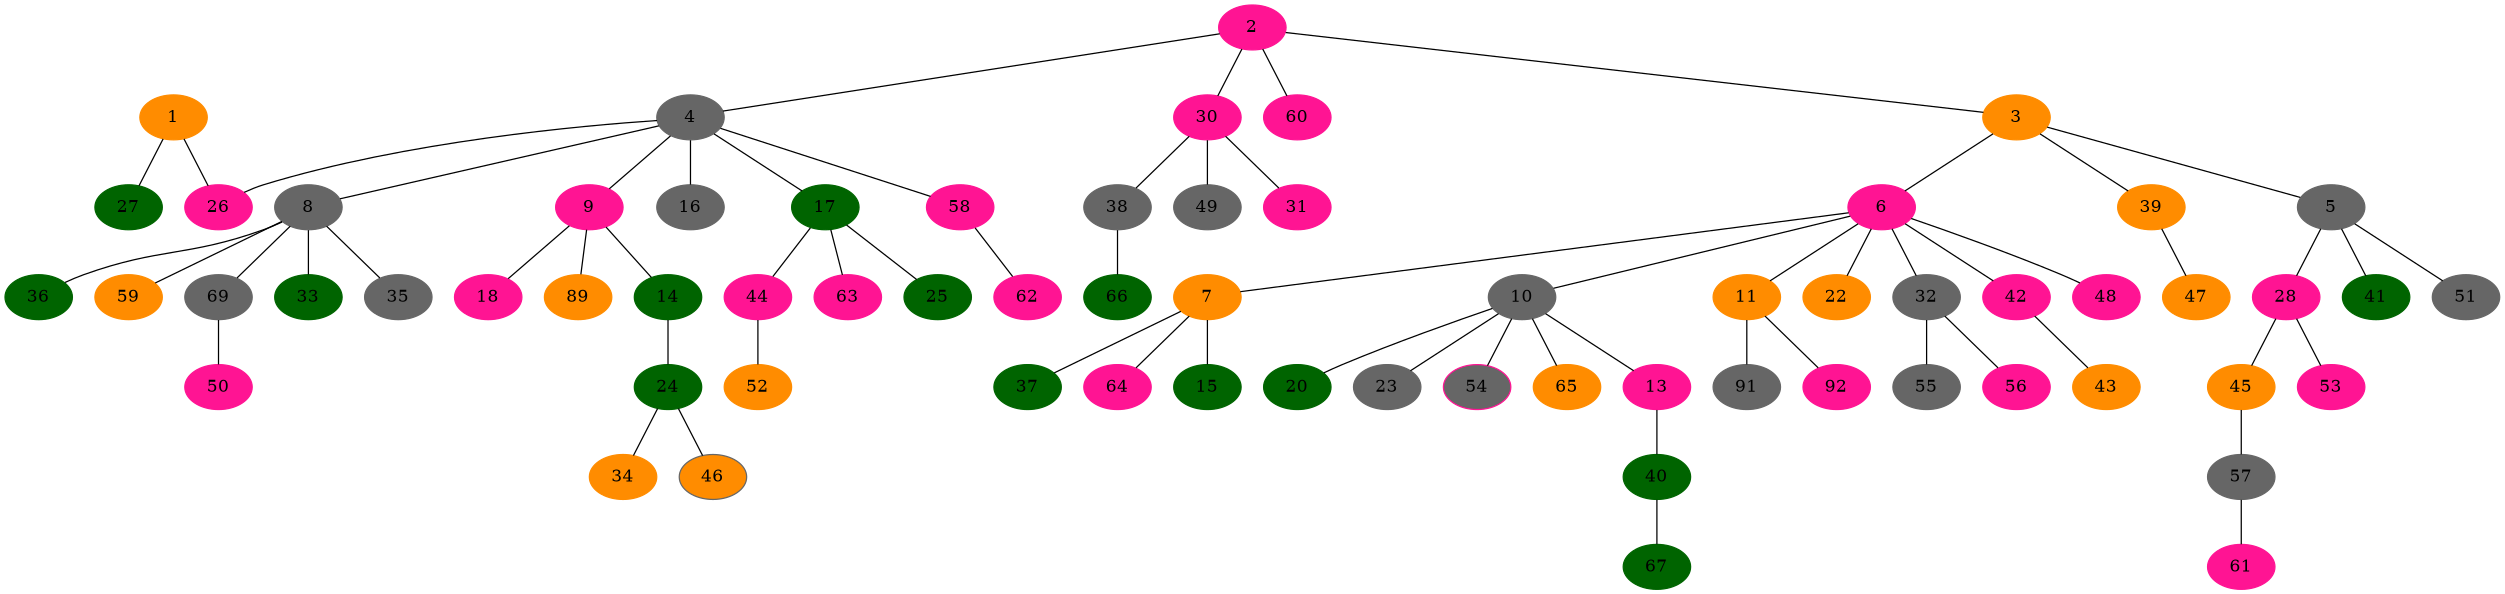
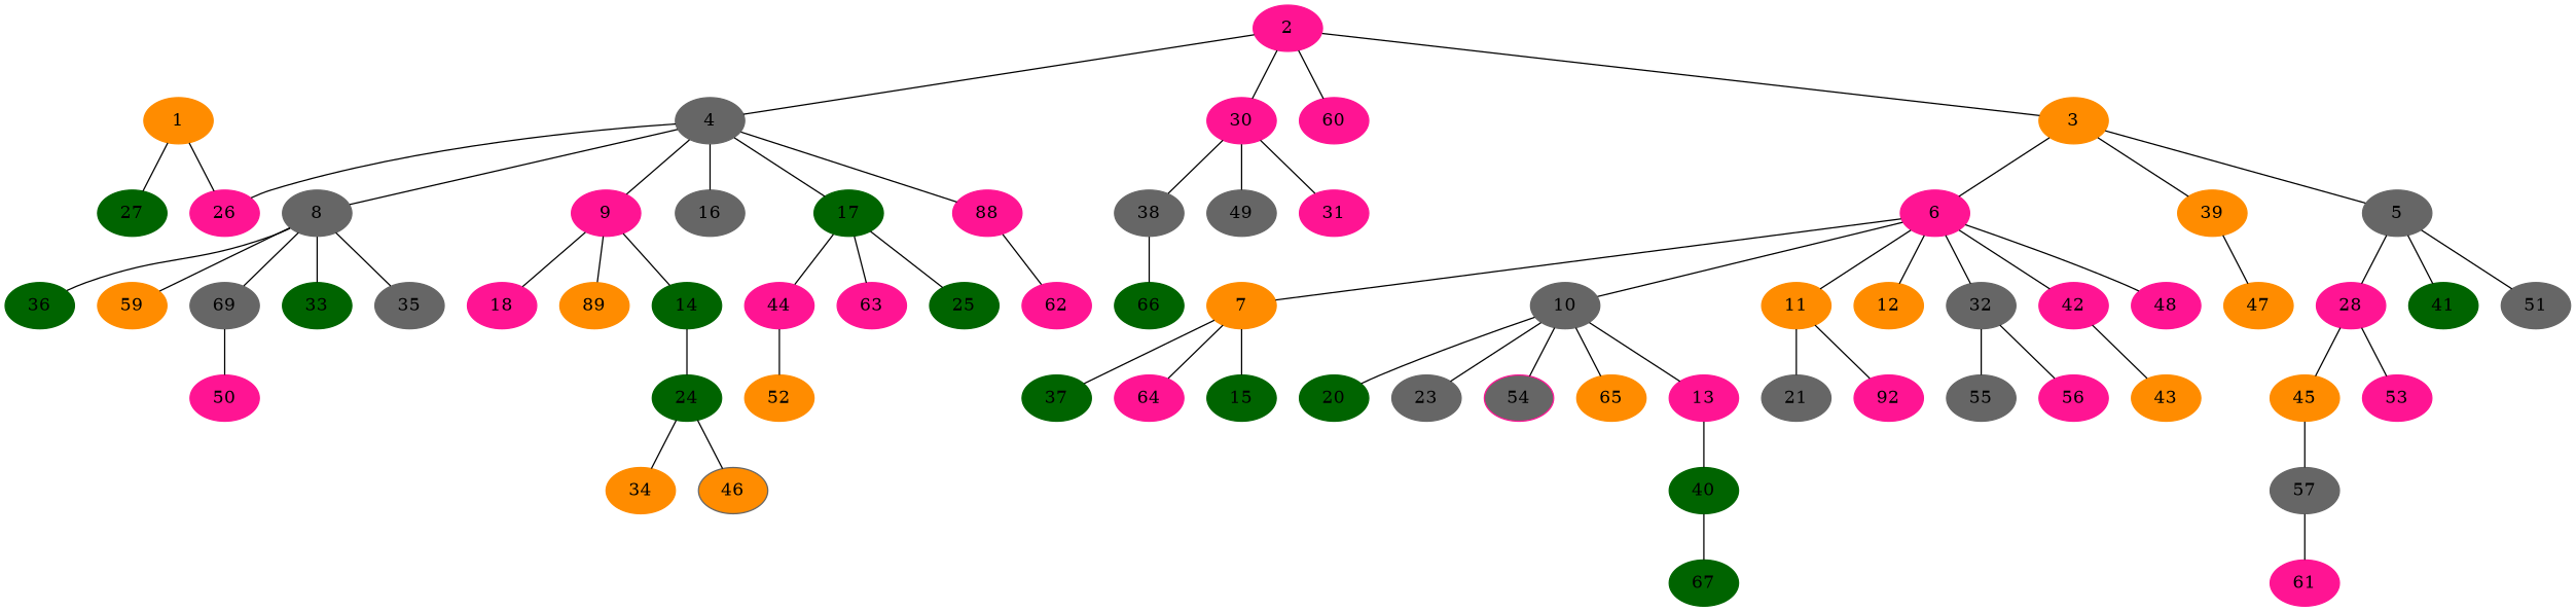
  graph {
    fontname="DejaVu Serif"
    node [color=deeppink fontname="DejaVu Serif" style=filled]
    edge [fontname="DejaVu Serif"]
    1 [color=darkorange]
    27 [color=darkgreen]
    26
    3 [color=darkorange]
    2
    4 [color=gray40]
    30
    60
    5 [color=gray40]
    6
    39 [color=darkorange]
    8 [color=gray40]
    9
    16 [color=gray40]
    17 [color=darkgreen]
-   58
+   58 [label=88]
    31
    38 [color=gray40]
    49 [color=gray40]
    28
    41 [color=darkgreen]
    51 [color=gray40]
    7 [color=darkorange]
    10 [color=gray40]
    11 [color=darkorange]
-   12 [color=darkorange label=22]
+   12 [color=darkorange]
    32 [color=gray40]
    42
    48
    47 [color=darkorange]
    n31 [color=gray40 label=69]
    33 [color=darkgreen]
    35 [color=gray40]
    36 [color=darkgreen]
    59 [color=darkorange]
    14 [color=darkgreen]
    18
    n38 [color=darkorange label=89]
    25 [color=darkgreen]
    44
    63
    62
    45 [color=darkorange]
    53
    15 [color=darkgreen]
    37 [color=darkgreen]
    64
    13
    20 [color=darkgreen]
    23 [color=gray40]
    54 [fillcolor=gray40]
    65 [color=darkorange]
-   21 [color=gray40 label=91]
+   21 [color=gray40]
    n54 [label=92]
    55 [color=gray40]
    56
    43 [color=darkorange]
    50
    24 [color=darkgreen]
    40 [color=darkgreen]
    67 [color=darkgreen]
    34 [color=darkorange]
    46 [color=gray40 fillcolor=darkorange]
    52 [color=darkorange]
    57 [color=gray40]
    66 [color=darkgreen]
    61
    1 -- 27
    1 -- 26
    3 -- 5
    3 -- 6
    3 -- 39
    2 -- 3
    2 -- 4
    2 -- 30
    2 -- 60
    4 -- 26
    4 -- 8
    4 -- 9
    4 -- 16
    4 -- 17
    4 -- 58
    30 -- 31
    30 -- 38
    30 -- 49
    5 -- 28
    5 -- 41
    5 -- 51
    6 -- 7
    6 -- 10
    6 -- 11
    6 -- 12
    6 -- 32
    6 -- 42
    6 -- 48
    39 -- 47
    8 -- n31
    8 -- 33
    8 -- 35
    8 -- 36
    8 -- 59
    9 -- 14
    9 -- 18
    9 -- n38
    17 -- 25
    17 -- 44
    17 -- 63
    58 -- 62
    38 -- 66
    28 -- 45
    28 -- 53
    7 -- 15
    7 -- 37
    7 -- 64
    10 -- 13
    10 -- 20
    10 -- 23
    10 -- 54
    10 -- 65
    11 -- 21
    11 -- n54
    32 -- 55
    32 -- 56
    42 -- 43
    n31 -- 50
    14 -- 24
    44 -- 52
    45 -- 57
    13 -- 40
    24 -- 34
    24 -- 46
    40 -- 67
    57 -- 61
  }
